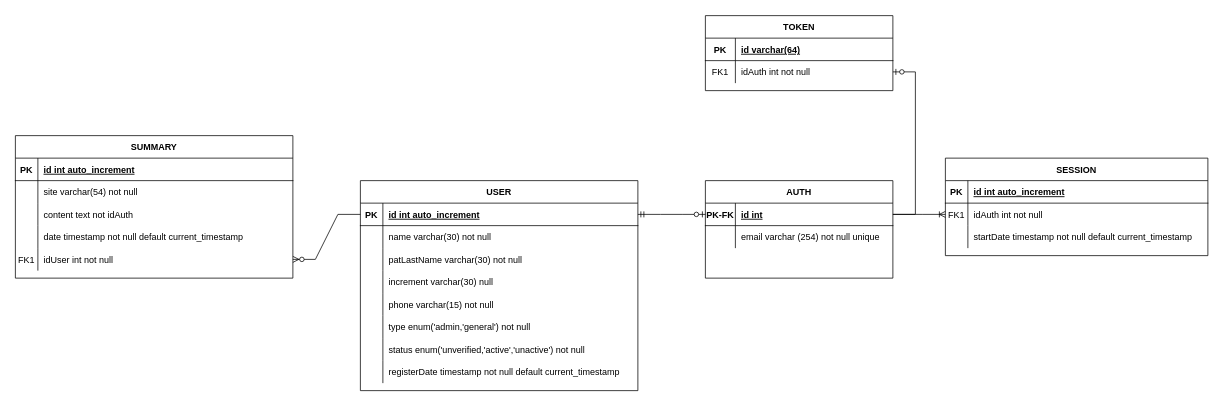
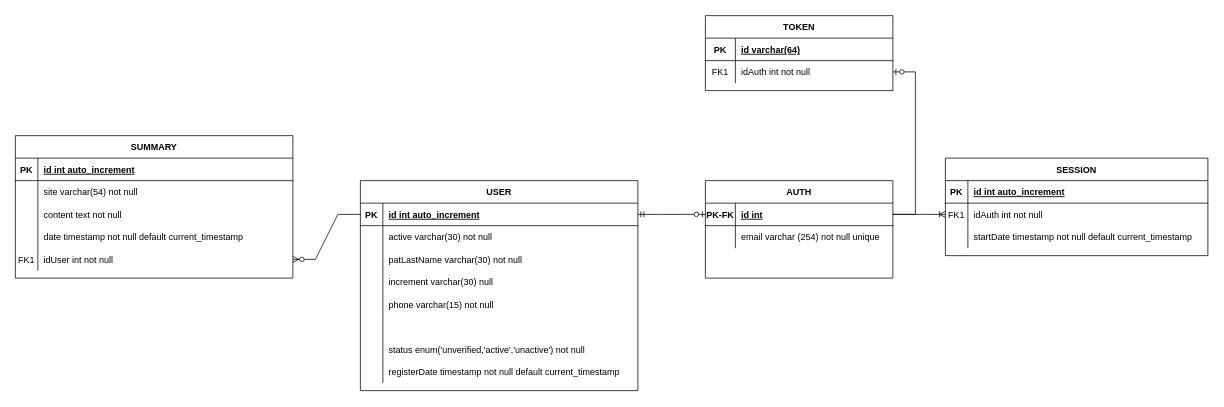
  <mxCell id="0" />
  <mxCell id="1" parent="0" />
  <mxCell id="2" value="AUTH" style="shape=table;startSize=30;container=1;collapsible=1;childLayout=tableLayout;fixedRows=1;rowLines=0;fontStyle=1;align=center;resizeLast=1;" vertex="1" parent="1"><mxGeometry x="940" y="240" width="250" height="130" as="geometry" /></mxCell>
  <mxCell id="3" value="" style="shape=partialRectangle;collapsible=0;dropTarget=0;pointerEvents=0;fillColor=none;points=[[0,0.5],[1,0.5]];portConstraint=eastwest;top=0;left=0;right=0;bottom=1;" vertex="1" parent="2"><mxGeometry y="30" width="250" height="30" as="geometry" /></mxCell>
  <mxCell id="4" value="PK-FK" style="shape=partialRectangle;overflow=hidden;connectable=0;fillColor=none;top=0;left=0;bottom=0;right=0;fontStyle=1;" vertex="1" parent="3"><mxGeometry width="40" height="30" as="geometry"><mxRectangle width="40" height="30" as="alternateBounds" /></mxGeometry></mxCell>
  <mxCell id="5" value="id int" style="shape=partialRectangle;overflow=hidden;connectable=0;fillColor=none;top=0;left=0;bottom=0;right=0;align=left;spacingLeft=6;fontStyle=5;" vertex="1" parent="3"><mxGeometry x="40" width="210" height="30" as="geometry"><mxRectangle width="210" height="30" as="alternateBounds" /></mxGeometry></mxCell>
  <mxCell id="6" value="" style="shape=partialRectangle;collapsible=0;dropTarget=0;pointerEvents=0;fillColor=none;points=[[0,0.5],[1,0.5]];portConstraint=eastwest;top=0;left=0;right=0;bottom=0;" vertex="1" parent="2"><mxGeometry y="60" width="250" height="30" as="geometry" /></mxCell>
  <mxCell id="7" value="" style="shape=partialRectangle;overflow=hidden;connectable=0;fillColor=none;top=0;left=0;bottom=0;right=0;" vertex="1" parent="6"><mxGeometry width="40" height="30" as="geometry"><mxRectangle width="40" height="30" as="alternateBounds" /></mxGeometry></mxCell>
  <mxCell id="8" value="email varchar (254) not null unique" style="shape=partialRectangle;overflow=hidden;connectable=0;fillColor=none;top=0;left=0;bottom=0;right=0;align=left;spacingLeft=6;" vertex="1" parent="6"><mxGeometry x="40" width="210" height="30" as="geometry"><mxRectangle width="210" height="30" as="alternateBounds" /></mxGeometry></mxCell>
  <mxCell id="9" value="" style="shape=partialRectangle;collapsible=0;dropTarget=0;pointerEvents=0;fillColor=none;points=[[0,0.5],[1,0.5]];portConstraint=eastwest;top=0;left=0;right=0;bottom=0;" vertex="1" parent="2"><mxGeometry y="90" width="250" height="30" as="geometry" /></mxCell>
  <mxCell id="10" value="" style="shape=partialRectangle;overflow=hidden;connectable=0;fillColor=none;top=0;left=0;bottom=0;right=0;" vertex="1" parent="9"><mxGeometry width="40" height="30" as="geometry"><mxRectangle width="40" height="30" as="alternateBounds" /></mxGeometry></mxCell>
  <mxCell id="11" value="SESSION" style="shape=table;startSize=30;container=1;collapsible=1;childLayout=tableLayout;fixedRows=1;rowLines=0;fontStyle=1;align=center;resizeLast=1;" vertex="1" parent="1"><mxGeometry x="1260" y="210" width="350" height="130" as="geometry" /></mxCell>
  <mxCell id="12" value="" style="shape=partialRectangle;collapsible=0;dropTarget=0;pointerEvents=0;fillColor=none;points=[[0,0.5],[1,0.5]];portConstraint=eastwest;top=0;left=0;right=0;bottom=1;" vertex="1" parent="11"><mxGeometry y="30" width="350" height="30" as="geometry" /></mxCell>
  <mxCell id="13" value="PK" style="shape=partialRectangle;overflow=hidden;connectable=0;fillColor=none;top=0;left=0;bottom=0;right=0;fontStyle=1;" vertex="1" parent="12"><mxGeometry width="30" height="30" as="geometry"><mxRectangle width="30" height="30" as="alternateBounds" /></mxGeometry></mxCell>
  <mxCell id="14" value="id int auto_increment" style="shape=partialRectangle;overflow=hidden;connectable=0;fillColor=none;top=0;left=0;bottom=0;right=0;align=left;spacingLeft=6;fontStyle=5;" vertex="1" parent="12"><mxGeometry x="30" width="320" height="30" as="geometry"><mxRectangle width="320" height="30" as="alternateBounds" /></mxGeometry></mxCell>
  <mxCell id="15" value="" style="shape=partialRectangle;collapsible=0;dropTarget=0;pointerEvents=0;fillColor=none;points=[[0,0.5],[1,0.5]];portConstraint=eastwest;top=0;left=0;right=0;bottom=0;" vertex="1" parent="11"><mxGeometry y="60" width="350" height="30" as="geometry" /></mxCell>
  <mxCell id="16" value="FK1" style="shape=partialRectangle;overflow=hidden;connectable=0;fillColor=none;top=0;left=0;bottom=0;right=0;" vertex="1" parent="15"><mxGeometry width="30" height="30" as="geometry"><mxRectangle width="30" height="30" as="alternateBounds" /></mxGeometry></mxCell>
  <mxCell id="17" value="idAuth int not null" style="shape=partialRectangle;overflow=hidden;connectable=0;fillColor=none;top=0;left=0;bottom=0;right=0;align=left;spacingLeft=6;" vertex="1" parent="15"><mxGeometry x="30" width="320" height="30" as="geometry"><mxRectangle width="320" height="30" as="alternateBounds" /></mxGeometry></mxCell>
  <mxCell id="18" value="" style="shape=partialRectangle;collapsible=0;dropTarget=0;pointerEvents=0;fillColor=none;points=[[0,0.5],[1,0.5]];portConstraint=eastwest;top=0;left=0;right=0;bottom=0;" vertex="1" parent="11"><mxGeometry y="90" width="350" height="30" as="geometry" /></mxCell>
  <mxCell id="19" value="" style="shape=partialRectangle;overflow=hidden;connectable=0;fillColor=none;top=0;left=0;bottom=0;right=0;" vertex="1" parent="18"><mxGeometry width="30" height="30" as="geometry"><mxRectangle width="30" height="30" as="alternateBounds" /></mxGeometry></mxCell>
  <mxCell id="20" value="startDate timestamp not null default current_timestamp" style="shape=partialRectangle;overflow=hidden;connectable=0;fillColor=none;top=0;left=0;bottom=0;right=0;align=left;spacingLeft=6;" vertex="1" parent="18"><mxGeometry x="30" width="320" height="30" as="geometry"><mxRectangle width="320" height="30" as="alternateBounds" /></mxGeometry></mxCell>
  <mxCell id="21" value="USER" style="shape=table;startSize=30;container=1;collapsible=1;childLayout=tableLayout;fixedRows=1;rowLines=0;fontStyle=1;align=center;resizeLast=1;" vertex="1" parent="1"><mxGeometry x="480" y="240" width="370" height="280" as="geometry" /></mxCell>
  <mxCell id="22" value="" style="shape=partialRectangle;collapsible=0;dropTarget=0;pointerEvents=0;fillColor=none;points=[[0,0.5],[1,0.5]];portConstraint=eastwest;top=0;left=0;right=0;bottom=1;" vertex="1" parent="21"><mxGeometry y="30" width="370" height="30" as="geometry" /></mxCell>
  <mxCell id="23" value="PK" style="shape=partialRectangle;overflow=hidden;connectable=0;fillColor=none;top=0;left=0;bottom=0;right=0;fontStyle=1;" vertex="1" parent="22"><mxGeometry width="30" height="30" as="geometry"><mxRectangle width="30" height="30" as="alternateBounds" /></mxGeometry></mxCell>
  <mxCell id="24" value="id int auto_increment" style="shape=partialRectangle;overflow=hidden;connectable=0;fillColor=none;top=0;left=0;bottom=0;right=0;align=left;spacingLeft=6;fontStyle=5;" vertex="1" parent="22"><mxGeometry x="30" width="340" height="30" as="geometry"><mxRectangle width="340" height="30" as="alternateBounds" /></mxGeometry></mxCell>
  <mxCell id="25" value="" style="shape=partialRectangle;collapsible=0;dropTarget=0;pointerEvents=0;fillColor=none;points=[[0,0.5],[1,0.5]];portConstraint=eastwest;top=0;left=0;right=0;bottom=0;" vertex="1" parent="21"><mxGeometry y="60" width="370" height="30" as="geometry" /></mxCell>
  <mxCell id="26" value="" style="shape=partialRectangle;overflow=hidden;connectable=0;fillColor=none;top=0;left=0;bottom=0;right=0;" vertex="1" parent="25"><mxGeometry width="30" height="30" as="geometry"><mxRectangle width="30" height="30" as="alternateBounds" /></mxGeometry></mxCell>
- <mxCell id="27" value="name varchar(30) not null" style="shape=partialRectangle;overflow=hidden;connectable=0;fillColor=none;top=0;left=0;bottom=0;right=0;align=left;spacingLeft=6;" vertex="1" parent="25"><mxGeometry x="30" width="340" height="30" as="geometry"><mxRectangle width="340" height="30" as="alternateBounds" /></mxGeometry></mxCell>
+ <mxCell id="27" value="active varchar(30) not null" style="shape=partialRectangle;overflow=hidden;connectable=0;fillColor=none;top=0;left=0;bottom=0;right=0;align=left;spacingLeft=6;" vertex="1" parent="25"><mxGeometry x="30" width="340" height="30" as="geometry"><mxRectangle width="340" height="30" as="alternateBounds" /></mxGeometry></mxCell>
  <mxCell id="28" value="" style="shape=partialRectangle;collapsible=0;dropTarget=0;pointerEvents=0;fillColor=none;points=[[0,0.5],[1,0.5]];portConstraint=eastwest;top=0;left=0;right=0;bottom=0;" vertex="1" parent="21"><mxGeometry y="90" width="370" height="30" as="geometry" /></mxCell>
  <mxCell id="29" value="" style="shape=partialRectangle;overflow=hidden;connectable=0;fillColor=none;top=0;left=0;bottom=0;right=0;" vertex="1" parent="28"><mxGeometry width="30" height="30" as="geometry"><mxRectangle width="30" height="30" as="alternateBounds" /></mxGeometry></mxCell>
  <mxCell id="30" value="patLastName varchar(30) not null" style="shape=partialRectangle;overflow=hidden;connectable=0;fillColor=none;top=0;left=0;bottom=0;right=0;align=left;spacingLeft=6;" vertex="1" parent="28"><mxGeometry x="30" width="340" height="30" as="geometry"><mxRectangle width="340" height="30" as="alternateBounds" /></mxGeometry></mxCell>
  <mxCell id="31" value="" style="shape=partialRectangle;collapsible=0;dropTarget=0;pointerEvents=0;fillColor=none;points=[[0,0.5],[1,0.5]];portConstraint=eastwest;top=0;left=0;right=0;bottom=0;" vertex="1" parent="21"><mxGeometry y="120" width="370" height="30" as="geometry" /></mxCell>
  <mxCell id="32" value="" style="shape=partialRectangle;overflow=hidden;connectable=0;fillColor=none;top=0;left=0;bottom=0;right=0;" vertex="1" parent="31"><mxGeometry width="30" height="30" as="geometry"><mxRectangle width="30" height="30" as="alternateBounds" /></mxGeometry></mxCell>
  <mxCell id="33" value="increment varchar(30) null" style="shape=partialRectangle;overflow=hidden;connectable=0;fillColor=none;top=0;left=0;bottom=0;right=0;align=left;spacingLeft=6;" vertex="1" parent="31"><mxGeometry x="30" width="340" height="30" as="geometry"><mxRectangle width="340" height="30" as="alternateBounds" /></mxGeometry></mxCell>
  <mxCell id="34" value="" style="shape=partialRectangle;collapsible=0;dropTarget=0;pointerEvents=0;fillColor=none;points=[[0,0.5],[1,0.5]];portConstraint=eastwest;top=0;left=0;right=0;bottom=0;" vertex="1" parent="21"><mxGeometry y="150" width="370" height="30" as="geometry" /></mxCell>
  <mxCell id="35" value="" style="shape=partialRectangle;overflow=hidden;connectable=0;fillColor=none;top=0;left=0;bottom=0;right=0;" vertex="1" parent="34"><mxGeometry width="30" height="30" as="geometry"><mxRectangle width="30" height="30" as="alternateBounds" /></mxGeometry></mxCell>
  <mxCell id="36" value="phone varchar(15) not null" style="shape=partialRectangle;overflow=hidden;connectable=0;fillColor=none;top=0;left=0;bottom=0;right=0;align=left;spacingLeft=6;" vertex="1" parent="34"><mxGeometry x="30" width="340" height="30" as="geometry"><mxRectangle width="340" height="30" as="alternateBounds" /></mxGeometry></mxCell>
  <mxCell id="37" value="" style="shape=partialRectangle;collapsible=0;dropTarget=0;pointerEvents=0;fillColor=none;points=[[0,0.5],[1,0.5]];portConstraint=eastwest;top=0;left=0;right=0;bottom=0;" vertex="1" parent="21"><mxGeometry y="180" width="370" height="30" as="geometry" /></mxCell>
  <mxCell id="38" value="" style="shape=partialRectangle;overflow=hidden;connectable=0;fillColor=none;top=0;left=0;bottom=0;right=0;" vertex="1" parent="37"><mxGeometry width="30" height="30" as="geometry"><mxRectangle width="30" height="30" as="alternateBounds" /></mxGeometry></mxCell>
- <mxCell id="39" value="type enum('admin,'general') not null" style="shape=partialRectangle;overflow=hidden;connectable=0;fillColor=none;top=0;left=0;bottom=0;right=0;align=left;spacingLeft=6;" vertex="1" parent="37"><mxGeometry x="30" width="340" height="30" as="geometry"><mxRectangle width="340" height="30" as="alternateBounds" /></mxGeometry></mxCell>
  <mxCell id="40" value="" style="shape=partialRectangle;collapsible=0;dropTarget=0;pointerEvents=0;fillColor=none;points=[[0,0.5],[1,0.5]];portConstraint=eastwest;top=0;left=0;right=0;bottom=0;" vertex="1" parent="21"><mxGeometry y="210" width="370" height="30" as="geometry" /></mxCell>
  <mxCell id="41" value="" style="shape=partialRectangle;overflow=hidden;connectable=0;fillColor=none;top=0;left=0;bottom=0;right=0;" vertex="1" parent="40"><mxGeometry width="30" height="30" as="geometry"><mxRectangle width="30" height="30" as="alternateBounds" /></mxGeometry></mxCell>
  <mxCell id="42" value="status enum('unverified,'active','unactive') not null" style="shape=partialRectangle;overflow=hidden;connectable=0;fillColor=none;top=0;left=0;bottom=0;right=0;align=left;spacingLeft=6;" vertex="1" parent="40"><mxGeometry x="30" width="340" height="30" as="geometry"><mxRectangle width="340" height="30" as="alternateBounds" /></mxGeometry></mxCell>
  <mxCell id="43" value="" style="shape=partialRectangle;collapsible=0;dropTarget=0;pointerEvents=0;fillColor=none;points=[[0,0.5],[1,0.5]];portConstraint=eastwest;top=0;left=0;right=0;bottom=0;" vertex="1" parent="21"><mxGeometry y="240" width="370" height="30" as="geometry" /></mxCell>
  <mxCell id="44" value="" style="shape=partialRectangle;overflow=hidden;connectable=0;fillColor=none;top=0;left=0;bottom=0;right=0;" vertex="1" parent="43"><mxGeometry width="30" height="30" as="geometry"><mxRectangle width="30" height="30" as="alternateBounds" /></mxGeometry></mxCell>
  <mxCell id="45" value="registerDate timestamp not null default current_timestamp" style="shape=partialRectangle;overflow=hidden;connectable=0;fillColor=none;top=0;left=0;bottom=0;right=0;align=left;spacingLeft=6;" vertex="1" parent="43"><mxGeometry x="30" width="340" height="30" as="geometry"><mxRectangle width="340" height="30" as="alternateBounds" /></mxGeometry></mxCell>
  <mxCell id="46" value="" style="edgeStyle=entityRelationEdgeStyle;fontSize=12;html=1;endArrow=ERoneToMany;rounded=0;" edge="1" parent="1" source="3" target="15"><mxGeometry width="100" height="100" relative="1" as="geometry"><mxPoint x="790" y="515" as="sourcePoint" /><mxPoint x="890" y="415" as="targetPoint" /></mxGeometry></mxCell>
  <mxCell id="47" value="" style="edgeStyle=entityRelationEdgeStyle;fontSize=12;html=1;endArrow=ERzeroToOne;startArrow=ERmandOne;rounded=0;" edge="1" parent="1" source="22" target="3"><mxGeometry width="100" height="100" relative="1" as="geometry"><mxPoint x="440" y="615" as="sourcePoint" /><mxPoint x="540" y="515" as="targetPoint" /></mxGeometry></mxCell>
  <mxCell id="48" value="TOKEN" style="shape=table;startSize=30;container=1;collapsible=1;childLayout=tableLayout;fixedRows=1;rowLines=0;fontStyle=1;align=center;resizeLast=1;" vertex="1" parent="1"><mxGeometry x="940" y="20" width="250" height="100" as="geometry" /></mxCell>
  <mxCell id="49" value="" style="shape=partialRectangle;collapsible=0;dropTarget=0;pointerEvents=0;fillColor=none;points=[[0,0.5],[1,0.5]];portConstraint=eastwest;top=0;left=0;right=0;bottom=1;" vertex="1" parent="48"><mxGeometry y="30" width="250" height="30" as="geometry" /></mxCell>
  <mxCell id="50" value="PK" style="shape=partialRectangle;overflow=hidden;connectable=0;fillColor=none;top=0;left=0;bottom=0;right=0;fontStyle=1;" vertex="1" parent="49"><mxGeometry width="40" height="30" as="geometry"><mxRectangle width="40" height="30" as="alternateBounds" /></mxGeometry></mxCell>
  <mxCell id="51" value="id varchar(64)" style="shape=partialRectangle;overflow=hidden;connectable=0;fillColor=none;top=0;left=0;bottom=0;right=0;align=left;spacingLeft=6;fontStyle=5;" vertex="1" parent="49"><mxGeometry x="40" width="210" height="30" as="geometry"><mxRectangle width="210" height="30" as="alternateBounds" /></mxGeometry></mxCell>
  <mxCell id="52" value="" style="shape=partialRectangle;collapsible=0;dropTarget=0;pointerEvents=0;fillColor=none;points=[[0,0.5],[1,0.5]];portConstraint=eastwest;top=0;left=0;right=0;bottom=0;" vertex="1" parent="48"><mxGeometry y="60" width="250" height="30" as="geometry" /></mxCell>
  <mxCell id="53" value="FK1" style="shape=partialRectangle;overflow=hidden;connectable=0;fillColor=none;top=0;left=0;bottom=0;right=0;" vertex="1" parent="52"><mxGeometry width="40" height="30" as="geometry"><mxRectangle width="40" height="30" as="alternateBounds" /></mxGeometry></mxCell>
  <mxCell id="54" value="idAuth int not null" style="shape=partialRectangle;overflow=hidden;connectable=0;fillColor=none;top=0;left=0;bottom=0;right=0;align=left;spacingLeft=6;" vertex="1" parent="52"><mxGeometry x="40" width="210" height="30" as="geometry"><mxRectangle width="210" height="30" as="alternateBounds" /></mxGeometry></mxCell>
  <mxCell id="55" value="" style="edgeStyle=entityRelationEdgeStyle;fontSize=12;html=1;endArrow=ERzeroToOne;endFill=1;rounded=0;" edge="1" parent="1" source="3" target="52"><mxGeometry width="100" height="100" relative="1" as="geometry"><mxPoint x="720" y="190" as="sourcePoint" /><mxPoint x="820" y="90" as="targetPoint" /></mxGeometry></mxCell>
  <mxCell id="56" value="SUMMARY" style="shape=table;startSize=30;container=1;collapsible=1;childLayout=tableLayout;fixedRows=1;rowLines=0;fontStyle=1;align=center;resizeLast=1;" vertex="1" parent="1"><mxGeometry x="20" y="180" width="370" height="190" as="geometry" /></mxCell>
  <mxCell id="57" value="" style="shape=partialRectangle;collapsible=0;dropTarget=0;pointerEvents=0;fillColor=none;points=[[0,0.5],[1,0.5]];portConstraint=eastwest;top=0;left=0;right=0;bottom=1;" vertex="1" parent="56"><mxGeometry y="30" width="370" height="30" as="geometry" /></mxCell>
  <mxCell id="58" value="PK" style="shape=partialRectangle;overflow=hidden;connectable=0;fillColor=none;top=0;left=0;bottom=0;right=0;fontStyle=1;" vertex="1" parent="57"><mxGeometry width="30" height="30" as="geometry"><mxRectangle width="30" height="30" as="alternateBounds" /></mxGeometry></mxCell>
  <mxCell id="59" value="id int auto_increment" style="shape=partialRectangle;overflow=hidden;connectable=0;fillColor=none;top=0;left=0;bottom=0;right=0;align=left;spacingLeft=6;fontStyle=5;" vertex="1" parent="57"><mxGeometry x="30" width="340" height="30" as="geometry"><mxRectangle width="340" height="30" as="alternateBounds" /></mxGeometry></mxCell>
  <mxCell id="60" value="" style="shape=partialRectangle;collapsible=0;dropTarget=0;pointerEvents=0;fillColor=none;points=[[0,0.5],[1,0.5]];portConstraint=eastwest;top=0;left=0;right=0;bottom=0;" vertex="1" parent="56"><mxGeometry y="60" width="370" height="30" as="geometry" /></mxCell>
  <mxCell id="61" value="" style="shape=partialRectangle;overflow=hidden;connectable=0;fillColor=none;top=0;left=0;bottom=0;right=0;" vertex="1" parent="60"><mxGeometry width="30" height="30" as="geometry"><mxRectangle width="30" height="30" as="alternateBounds" /></mxGeometry></mxCell>
  <mxCell id="62" value="site varchar(54) not null" style="shape=partialRectangle;overflow=hidden;connectable=0;fillColor=none;top=0;left=0;bottom=0;right=0;align=left;spacingLeft=6;" vertex="1" parent="60"><mxGeometry x="30" width="340" height="30" as="geometry"><mxRectangle width="340" height="30" as="alternateBounds" /></mxGeometry></mxCell>
  <mxCell id="63" value="" style="shape=partialRectangle;collapsible=0;dropTarget=0;pointerEvents=0;fillColor=none;points=[[0,0.5],[1,0.5]];portConstraint=eastwest;top=0;left=0;right=0;bottom=0;" vertex="1" parent="56"><mxGeometry y="90" width="370" height="30" as="geometry" /></mxCell>
  <mxCell id="64" value="" style="shape=partialRectangle;overflow=hidden;connectable=0;fillColor=none;top=0;left=0;bottom=0;right=0;" vertex="1" parent="63"><mxGeometry width="30" height="30" as="geometry"><mxRectangle width="30" height="30" as="alternateBounds" /></mxGeometry></mxCell>
- <mxCell id="65" value="content text not idAuth" style="shape=partialRectangle;overflow=hidden;connectable=0;fillColor=none;top=0;left=0;bottom=0;right=0;align=left;spacingLeft=6;" vertex="1" parent="63"><mxGeometry x="30" width="340" height="30" as="geometry"><mxRectangle width="340" height="30" as="alternateBounds" /></mxGeometry></mxCell>
+ <mxCell id="65" value="content text not null" style="shape=partialRectangle;overflow=hidden;connectable=0;fillColor=none;top=0;left=0;bottom=0;right=0;align=left;spacingLeft=6;" vertex="1" parent="63"><mxGeometry x="30" width="340" height="30" as="geometry"><mxRectangle width="340" height="30" as="alternateBounds" /></mxGeometry></mxCell>
  <mxCell id="66" value="" style="shape=partialRectangle;collapsible=0;dropTarget=0;pointerEvents=0;fillColor=none;points=[[0,0.5],[1,0.5]];portConstraint=eastwest;top=0;left=0;right=0;bottom=0;" vertex="1" parent="56"><mxGeometry y="120" width="370" height="30" as="geometry" /></mxCell>
  <mxCell id="67" value="" style="shape=partialRectangle;overflow=hidden;connectable=0;fillColor=none;top=0;left=0;bottom=0;right=0;" vertex="1" parent="66"><mxGeometry width="30" height="30" as="geometry"><mxRectangle width="30" height="30" as="alternateBounds" /></mxGeometry></mxCell>
  <mxCell id="68" value="date timestamp not null default current_timestamp" style="shape=partialRectangle;overflow=hidden;connectable=0;fillColor=none;top=0;left=0;bottom=0;right=0;align=left;spacingLeft=6;" vertex="1" parent="66"><mxGeometry x="30" width="340" height="30" as="geometry"><mxRectangle width="340" height="30" as="alternateBounds" /></mxGeometry></mxCell>
  <mxCell id="69" value="" style="shape=partialRectangle;collapsible=0;dropTarget=0;pointerEvents=0;fillColor=none;points=[[0,0.5],[1,0.5]];portConstraint=eastwest;top=0;left=0;right=0;bottom=0;" vertex="1" parent="56"><mxGeometry y="150" width="370" height="30" as="geometry" /></mxCell>
  <mxCell id="70" value="FK1" style="shape=partialRectangle;overflow=hidden;connectable=0;fillColor=none;top=0;left=0;bottom=0;right=0;" vertex="1" parent="69"><mxGeometry width="30" height="30" as="geometry"><mxRectangle width="30" height="30" as="alternateBounds" /></mxGeometry></mxCell>
  <mxCell id="71" value="idUser int not null" style="shape=partialRectangle;overflow=hidden;connectable=0;fillColor=none;top=0;left=0;bottom=0;right=0;align=left;spacingLeft=6;" vertex="1" parent="69"><mxGeometry x="30" width="340" height="30" as="geometry"><mxRectangle width="340" height="30" as="alternateBounds" /></mxGeometry></mxCell>
  <mxCell id="72" value="" style="edgeStyle=entityRelationEdgeStyle;fontSize=12;html=1;endArrow=ERzeroToMany;endFill=1;rounded=0;" edge="1" parent="1" source="22" target="69"><mxGeometry width="100" height="100" relative="1" as="geometry"><mxPoint x="360" y="350" as="sourcePoint" /><mxPoint x="460" y="250" as="targetPoint" /></mxGeometry></mxCell>
